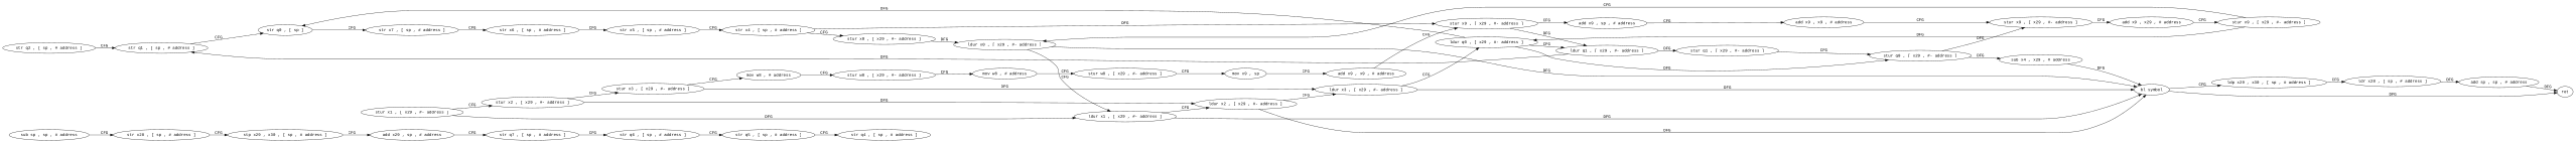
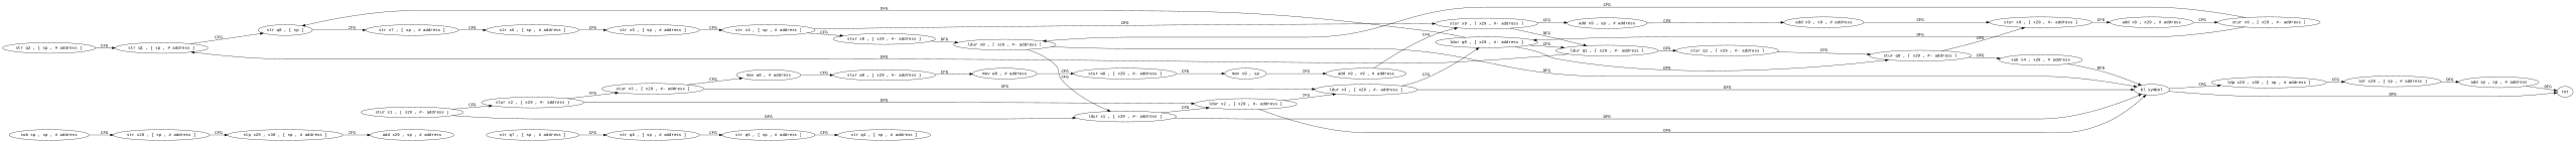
  digraph {
    fontname="Liberation Mono"
    rankdir=LR
    node [fontname="Liberation Mono"]
    edge [fontname="Liberation Mono"]
    n1 [label="sub sp , sp , # address"]
    n2 [label="str x28 , [ sp , # address ]"]
    n3 [label="stp x29 , x30 , [ sp , # address ]"]
    n4 [label="add x29 , sp , # address"]
    n5 [label="str q7 , [ sp , # address ]"]
    n6 [label="str q6 , [ sp , # address ]"]
    n7 [label="str q5 , [ sp , # address ]"]
    n8 [label="str q4 , [ sp , # address ]"]
    n9 [label="str q2 , [ sp , # address ]"]
    n10 [label="str q1 , [ sp , # address ]"]
    n11 [label="str q0 , [ sp ]"]
    n12 [label="str x7 , [ sp , # address ]"]
    n13 [label="str x6 , [ sp , # address ]"]
    n14 [label="str x5 , [ sp , # address ]"]
    n15 [label="str x4 , [ sp , # address ]"]
    n16 [label="stur x0 , [ x29 , #- address ]"]
    n17 [label="stur x9 , [ x29 , #- address ]"]
    n18 [label="ldur x0 , [ x29 , #- address ]"]
    n19 [label="add x9 , sp , # address"]
    n20 [label="ldur q1 , [ x29 , #- address ]"]
    n21 [label="stur x1 , [ x29 , #- address ]"]
    n22 [label="stur x2 , [ x29 , #- address ]"]
    n23 [label="ldur x1 , [ x29 , #- address ]"]
    n24 [label="bl symbol"]
    n25 [label="stur x3 , [ x29 , #- address ]"]
    n26 [label="ldur x2 , [ x29 , #- address ]"]
    n27 [label="mov w8 , # address"]
    n28 [label="ldur x3 , [ x29 , #- address ]"]
    n29 [label="stur w8 , [ x29 , #- address ]"]
    n30 [label="ldur q0 , [ x29 , #- address ]"]
    n31 [label="mov w8 , # address"]
    n32 [label="stur w8 , [ x29 , #- address ]"]
    n33 [label="mov x9 , sp"]
    n34 [label="add x9 , x9 , # address"]
    n35 [label="add x9 , x9 , # address"]
    n36 [label="stur q1 , [ x29 , #- address ]"]
    n37 [label="stur x9 , [ x29 , #- address ]"]
    n38 [label="add x9 , x29 , # address"]
    n39 [label="stur x9 , [ x29 , #- address ]"]
    n40 [label="stur q0 , [ x29 , #- address ]"]
    n41 [label="ldp x29 , x30 , [ sp , # address ]"]
    n42 [label=ret]
    n43 [label="sub x4 , x29 , # address"]
    n44 [label="ldr x28 , [ sp , # address ]"]
    n45 [label="add sp , sp , # address"]
    n1 -> n2 [label=CFG]
    n2 -> n3 [label=CFG]
    n3 -> n4 [label=CFG]
-   n4 -> n5 [label=CFG]
    n5 -> n6 [label=CFG]
    n6 -> n7 [label=CFG]
    n7 -> n8 [label=CFG]
    n9 -> n10 [label=CFG]
    n10 -> n11 [label=CFG]
    n11 -> n12 [label=CFG]
    n12 -> n13 [label=CFG]
    n13 -> n14 [label=CFG]
    n14 -> n15 [label=CFG]
    n15 -> n16 [label=CFG]
    n15 -> n17 [label=DFG]
    n16 -> n18 [label=DFG]
    n17 -> n19 [label=CFG]
    n17 -> n20 [label=DFG]
    n18 -> n23 [label=CFG]
    n18 -> n24 [label=DFG]
    n19 -> n35 [label=CFG]
    n20 -> n10 [label=DFG]
    n20 -> n36 [label=DFG]
    n21 -> n22 [label=CFG]
    n21 -> n23 [label=DFG]
    n22 -> n25 [label=CFG]
    n22 -> n26 [label=DFG]
    n23 -> n24 [label=DFG]
    n23 -> n26 [label=CFG]
    n24 -> n41 [label=CFG]
    n24 -> n42 [label=DFG]
    n25 -> n27 [label=CFG]
    n25 -> n28 [label=DFG]
    n26 -> n24 [label=DFG]
    n26 -> n28 [label=CFG]
    n27 -> n29 [label=CFG]
    n28 -> n24 [label=DFG]
    n28 -> n30 [label=CFG]
    n29 -> n31 [label=CFG]
    n30 -> n11 [label=DFG]
    n30 -> n20 [label=CFG]
    n30 -> n40 [label=DFG]
    n31 -> n32 [label=CFG]
    n32 -> n33 [label=CFG]
    n33 -> n34 [label=CFG]
    n34 -> n17 [label=CFG]
    n35 -> n37 [label=CFG]
    n36 -> n40 [label=CFG]
    n37 -> n38 [label=CFG]
    n38 -> n39 [label=CFG]
    n39 -> n18 [label=CFG]
    n39 -> n30 [label=DFG]
    n40 -> n37 [label=DFG]
    n40 -> n43 [label=DFG]
    n41 -> n44 [label=CFG]
    n43 -> n24 [label=DFG]
    n44 -> n45 [label=DFG]
    n45 -> n42 [label=DFG]
  }
